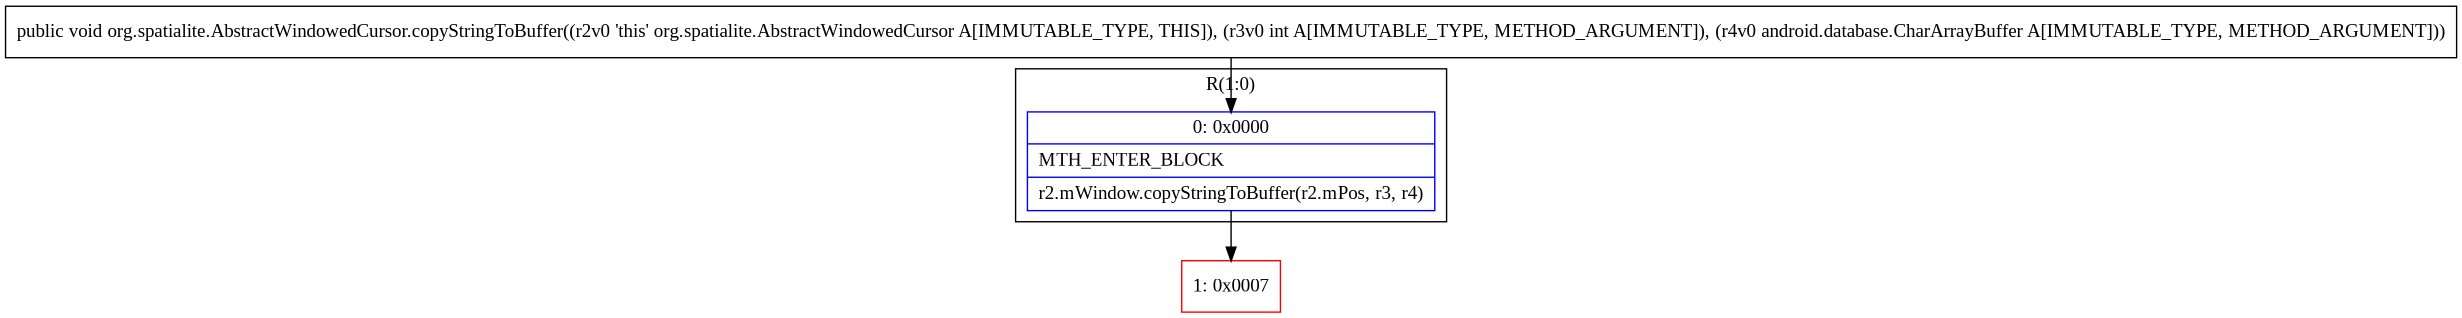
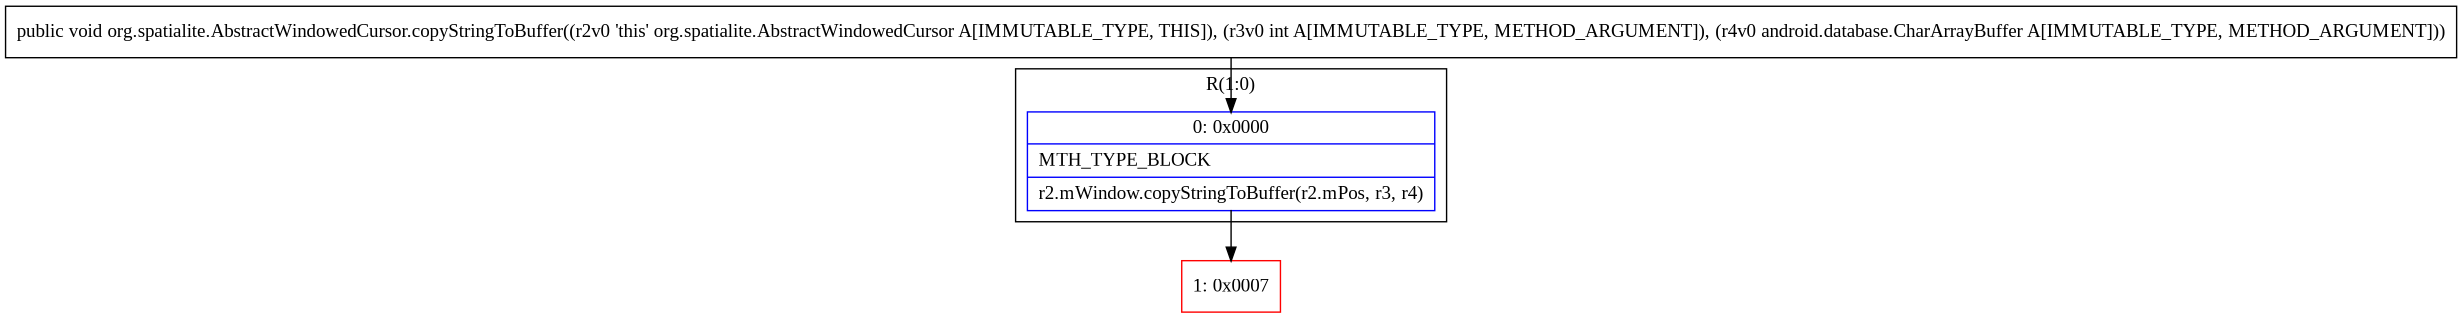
  digraph {
    fontname="Liberation Serif"
    node [shape=record fontname="Liberation Serif"]
    edge [fontname="Liberation Serif"]
-   n1 [color=blue label="{0\:\ 0x0000|MTH_ENTER_BLOCK\l|r2.mWindow.copyStringToBuffer(r2.mPos, r3, r4)\l}"]
+   n1 [color=blue label="{0\:\ 0x0000|MTH_TYPE_BLOCK\l|r2.mWindow.copyStringToBuffer(r2.mPos, r3, r4)\l}"]
    n2 [color=red label="{1\:\ 0x0007}"]
    n3 [label="{public void org.spatialite.AbstractWindowedCursor.copyStringToBuffer((r2v0 'this' org.spatialite.AbstractWindowedCursor A[IMMUTABLE_TYPE, THIS]), (r3v0 int A[IMMUTABLE_TYPE, METHOD_ARGUMENT]), (r4v0 android.database.CharArrayBuffer A[IMMUTABLE_TYPE, METHOD_ARGUMENT])) }"]
    subgraph cluster_1 {
      label="R(1:0)"
      n1
    }
    n1 -> n2
    n3 -> n1
  }
